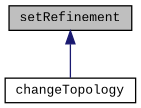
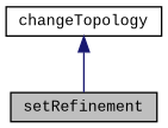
  digraph {
    rankdir=TB
    fontname="Liberation Mono"
    node [color=black fontname="Liberation Mono" fontsize=10 shape=record]
    n1 [fillcolor=grey75 fontcolor=black height=0.2 label=setRefinement style=filled width=0.4]
    n2 [height=0.2 label=changeTopology width=0.4]
-   n1 -> n2 [color=midnightblue dir=back fontname="Liberation Mono" fontsize=10 labelfontname=Helvetica labelfontsize=10 style=solid]
+   n2 -> n1 [color=midnightblue dir=back fontname="Liberation Mono" fontsize=10 labelfontname=Helvetica labelfontsize=10 style=solid]
  }
